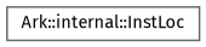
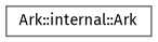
  digraph {
    rankdir=LR
    fontname="Fira Sans"
-   n1 [color=grey40 fillcolor=white fontname="Fira Sans" fontsize=10 height=0.2 label="Ark::internal::InstLoc" shape=box style=filled width=0.4]
+   n1 [color=grey40 fillcolor=white fontname="Fira Sans" fontsize=10 height=0.2 label="Ark::internal::Ark" shape=box style=filled width=0.4]
  }
